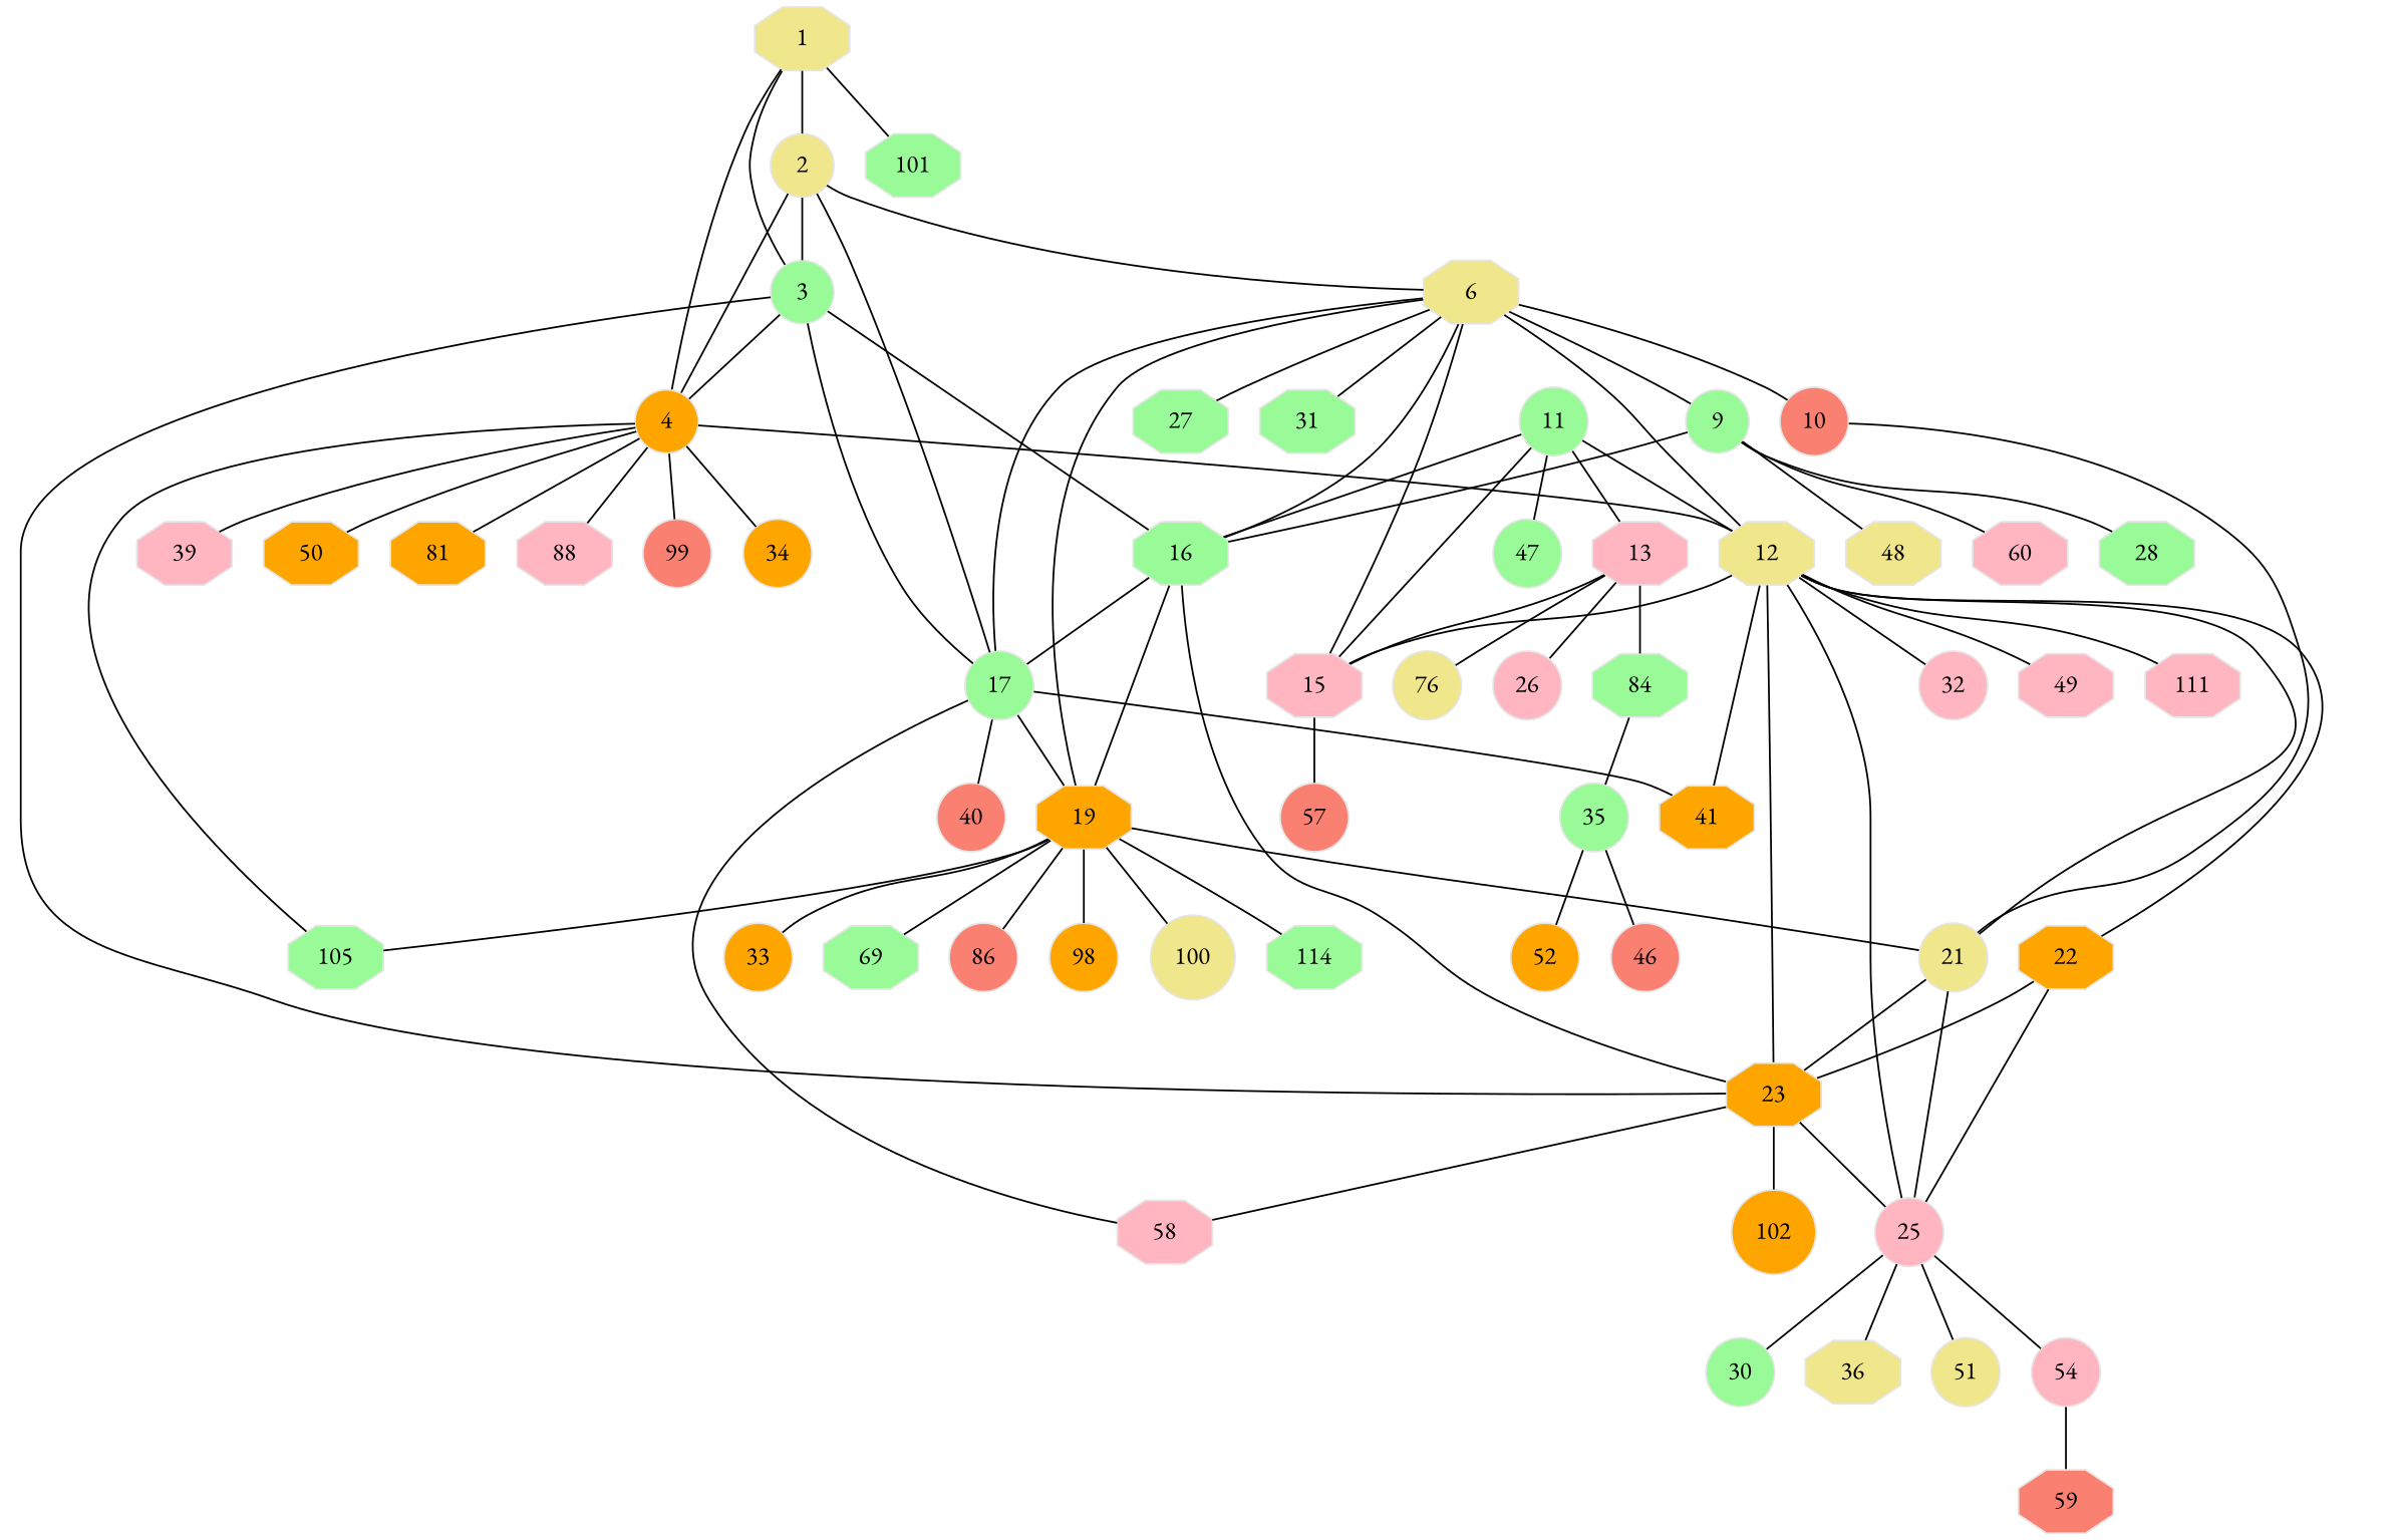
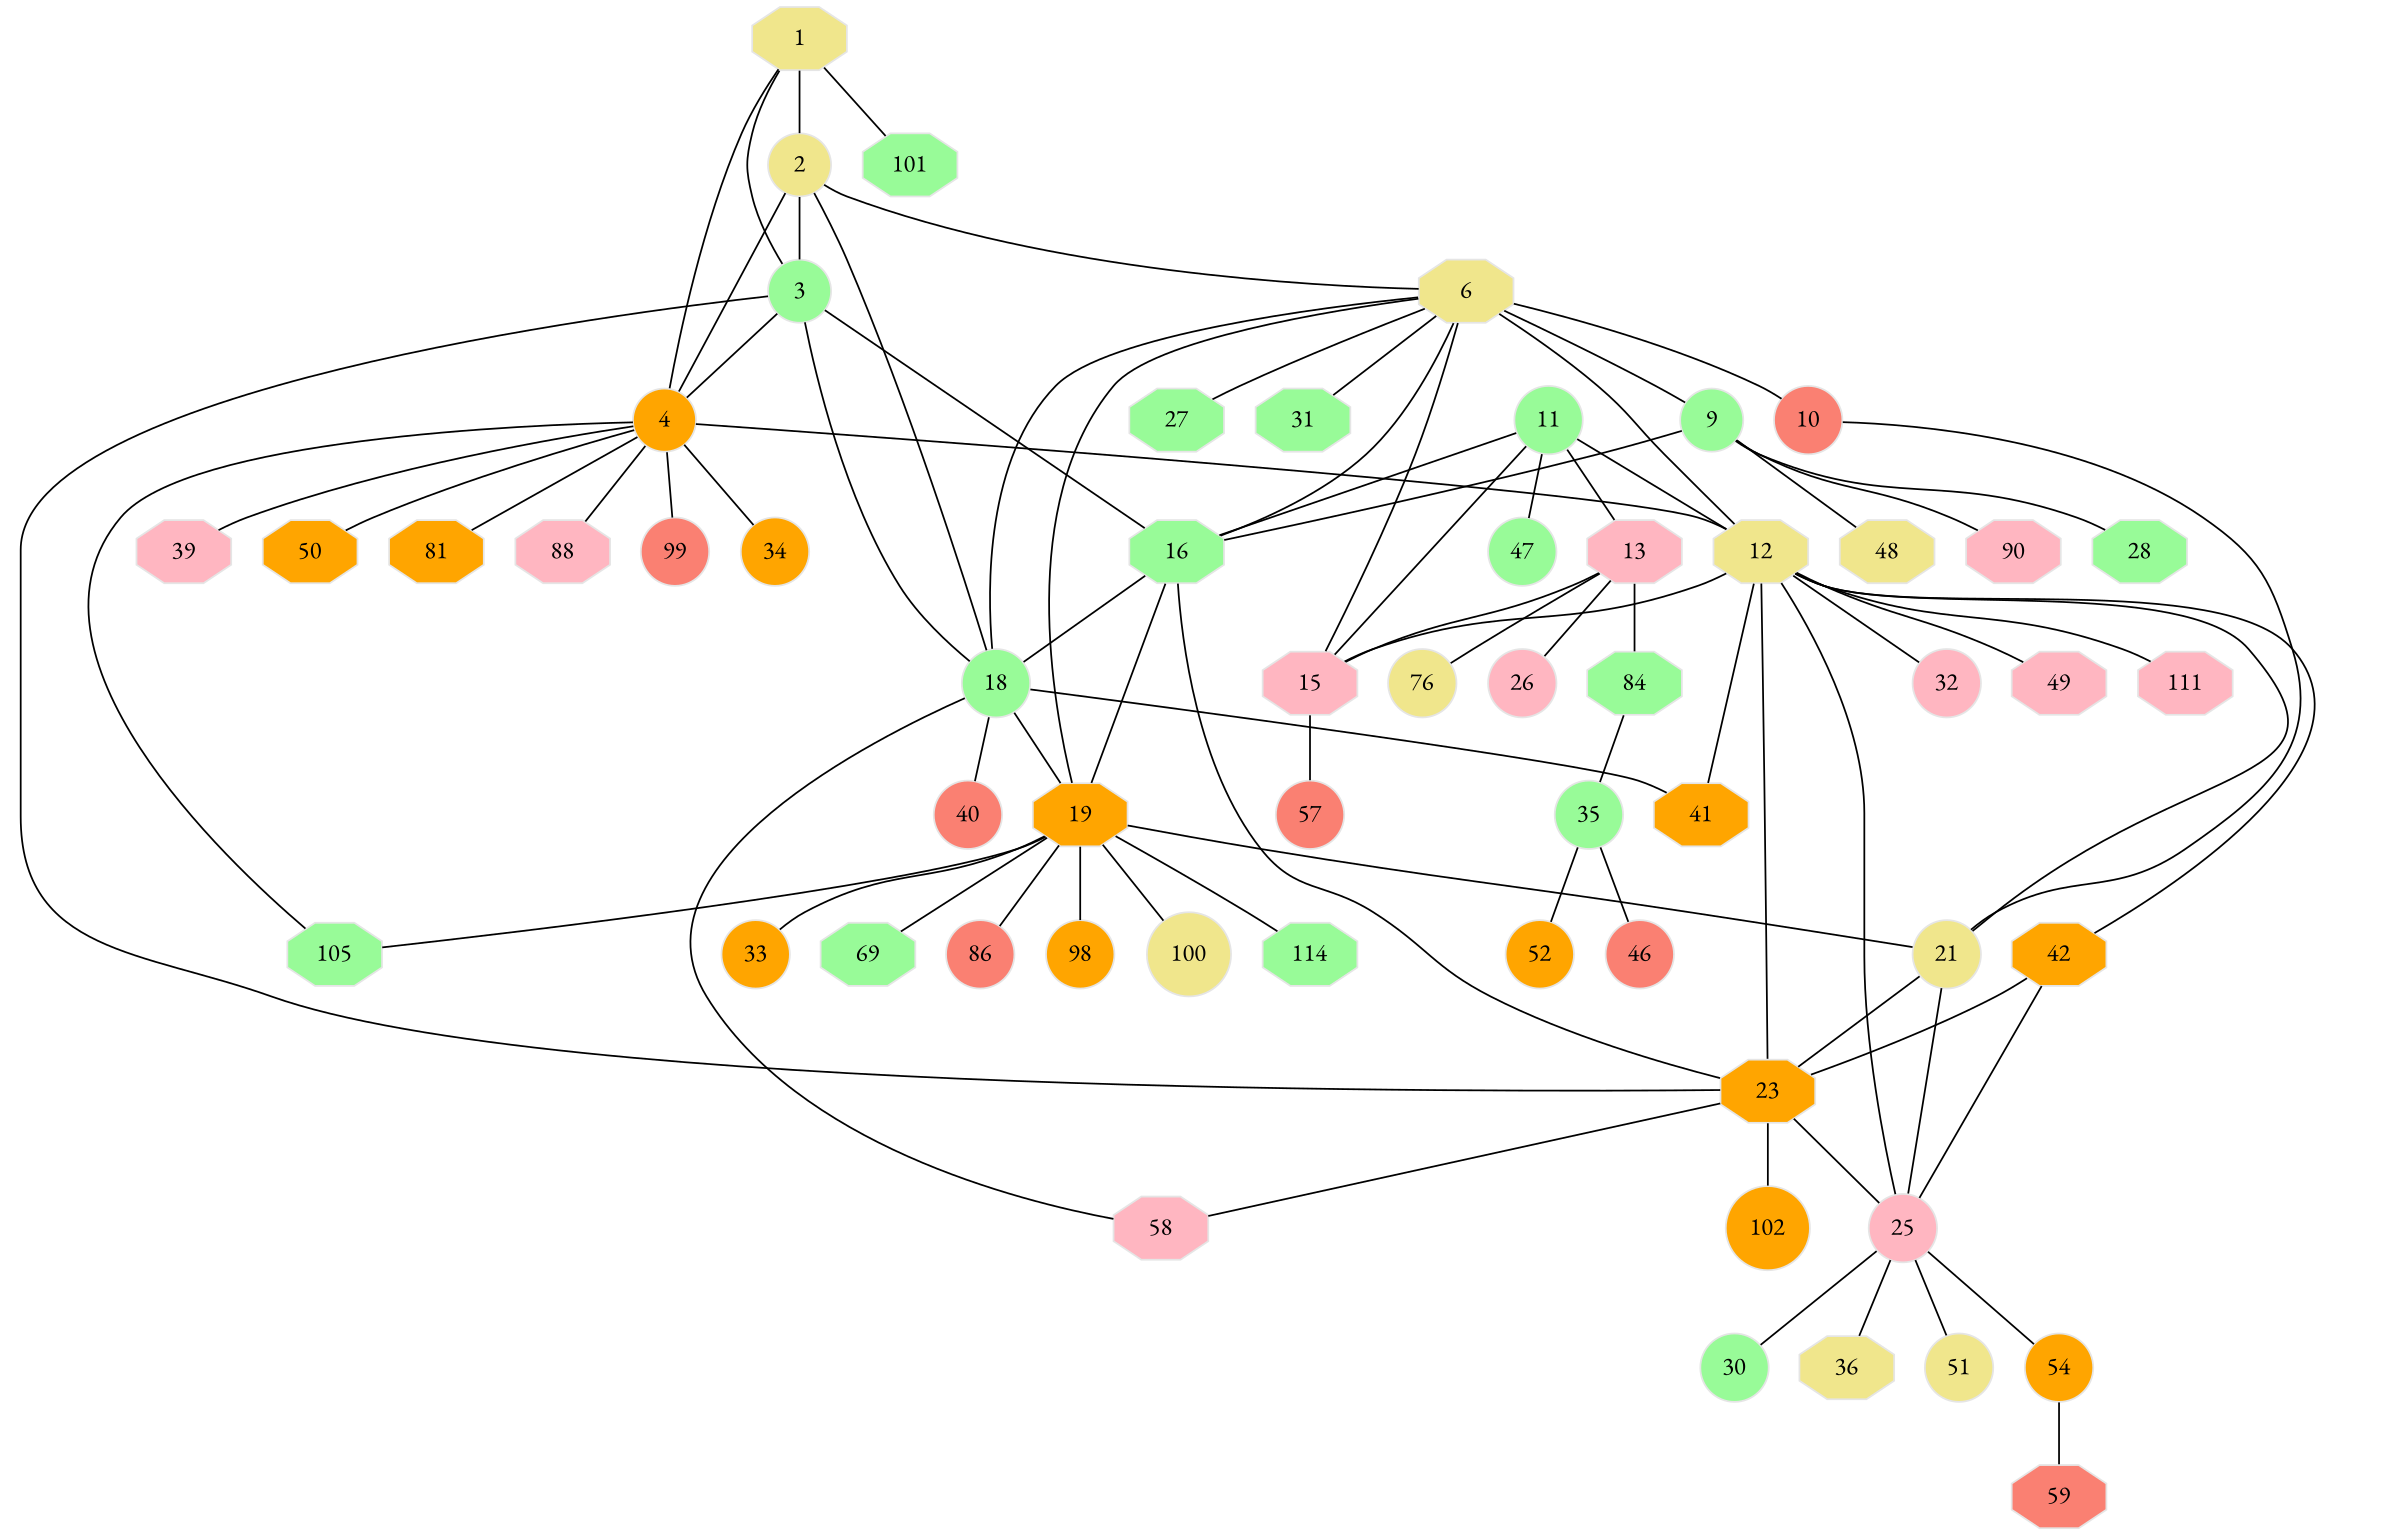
  graph {
    fontname="EB Garamond"
    node [color=gray90 fillcolor=palegreen fontname="EB Garamond" shape=octagon style=filled]
    edge [fontname="EB Garamond"]
    2 [fillcolor=khaki shape=circle super="+5"]
    3 [shape=circle super="+83+62"]
    4 [fillcolor=orange shape=circle]
    6 [fillcolor=khaki super="+70+107+113+97+64+29+65+7+8"]
-   17 [shape=circle super="+20"]
+   17 [shape=circle super="+20" label=18]
    1 [fillcolor=khaki]
    101
    16 [super="+18"]
    23 [fillcolor=orange]
    12 [fillcolor=khaki super="+24"]
    34 [fillcolor=orange shape=circle super="+89"]
    39 [fillcolor=lightpink]
    50 [fillcolor=orange]
    81 [fillcolor=orange super="+109"]
    88 [fillcolor=lightpink]
    99 [fillcolor=salmon shape=circle]
    105
    9 [shape=circle super="+71"]
    10 [fillcolor=salmon shape=circle super="+72"]
    15 [fillcolor=lightpink]
    19 [fillcolor=orange super="+90"]
    27
    31
    41 [fillcolor=orange]
    40 [fillcolor=salmon shape=circle]
    58 [fillcolor=lightpink]
    25 [fillcolor=lightpink shape=circle super="+45+61+38+80"]
    102 [fillcolor=orange shape=circle]
    21 [fillcolor=khaki shape=circle super="+53"]
-   22 [fillcolor=orange]
+   22 [fillcolor=orange label=42]
    32 [fillcolor=lightpink shape=circle]
    49 [fillcolor=lightpink]
    111 [fillcolor=lightpink]
    28
    48 [fillcolor=khaki]
-   60 [fillcolor=lightpink]
+   60 [fillcolor=lightpink label=90]
    57 [fillcolor=salmon shape=circle]
    33 [fillcolor=orange shape=circle]
    69
    86 [fillcolor=salmon shape=circle super="+95"]
    98 [fillcolor=orange shape=circle]
    100 [fillcolor=khaki shape=circle]
    114
    11 [shape=circle super="+14"]
    13 [fillcolor=lightpink super="+52"]
    47 [shape=circle super="+96"]
    26 [fillcolor=lightpink shape=circle super="+68"]
    76 [fillcolor=khaki shape=circle super="+91"]
    84
    30 [shape=circle]
    36 [fillcolor=khaki]
    51 [fillcolor=khaki shape=circle]
-   54 [fillcolor=lightpink shape=circle]
+   54 [fillcolor=orange shape=circle]
    35 [shape=circle]
    n55 [fillcolor=orange label=52 shape=circle]
    46 [fillcolor=salmon shape=circle]
    59 [fillcolor=salmon]
    2 -- 3 [weight=2]
    2 -- 4 [weight=2]
    2 -- 6
    2 -- 17
    3 -- 4
    3 -- 17
    3 -- 16
    3 -- 23
    4 -- 12
    4 -- 34
    4 -- 39
    4 -- 50
    4 -- 81
    4 -- 88
    4 -- 99
    4 -- 105
    6 -- 17
    6 -- 16
    6 -- 12
    6 -- 9 [weight=3]
    6 -- 10 [weight=3]
    6 -- 15 [weight=2]
    6 -- 19
    6 -- 27
    6 -- 31
    17 -- 19 [weight=2]
    17 -- 41
    17 -- 40
    17 -- 58
    1 -- 2 [weight=2]
    1 -- 3
    1 -- 4
    1 -- 101
    16 -- 17 [weight=4]
    16 -- 23
    16 -- 19 [weight=2]
    23 -- 58
    23 -- 25
    23 -- 102
    12 -- 23
    12 -- 15
    12 -- 41
    12 -- 25
    12 -- 21
    12 -- 22
    12 -- 32
    12 -- 49
    12 -- 111
    9 -- 16
    9 -- 28
    9 -- 48
    9 -- 60
    10 -- 21
    15 -- 57
    19 -- 105
    19 -- 21
    19 -- 33
    19 -- 69
    19 -- 86
    19 -- 98
    19 -- 100
    19 -- 114
    25 -- 30
    25 -- 36
    25 -- 51
    25 -- 54
    21 -- 23
    21 -- 25
    22 -- 23
    22 -- 25
    11 -- 16
    11 -- 12 [weight=2]
    11 -- 15 [weight=2]
    11 -- 13 [weight=2]
    11 -- 47
    13 -- 15
    13 -- 26
    13 -- 76
    13 -- 84
    84 -- 35
    54 -- 59
    35 -- n55
    35 -- 46
  }
